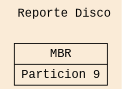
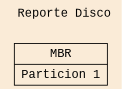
  digraph {
    bgcolor=antiquewhite
    fontname="Liberation Mono"
    label=" Reporte Disco"
    labelloc=t
    rankdir=LR
-   n1 [color=black label="MBR|Particion 9" shape=record fontname="Liberation Mono"]
+   n1 [color=black label="MBR|Particion 1" shape=record fontname="Liberation Mono"]
  }
